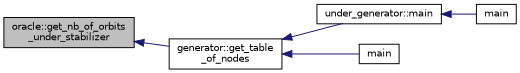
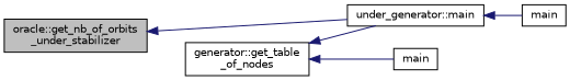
  digraph {
    rankdir=LR
    node [color=black fillcolor=white fontname=Helvetica fontsize=10 shape=record style=filled]
    edge [color=midnightblue dir=back fontname=Helvetica fontsize=10 labelfontname=Helvetica labelfontsize=10 style=solid]
    n1 [fillcolor=grey75 fontcolor=black height=0.2 label="oracle::get_nb_of_orbits\l_under_stabilizer" width=0.4]
    n2 [height=0.2 label="generator::get_table\l_of_nodes" width=0.4]
    n3 [height=0.2 label="under_generator::main" width=0.4]
    n4 [height=0.2 label=main width=0.4]
    n5 [height=0.2 label=main width=0.4]
-   n1 -> n2
+   n1 -> n3
    n2 -> n3
    n2 -> n4
    n3 -> n5
  }
